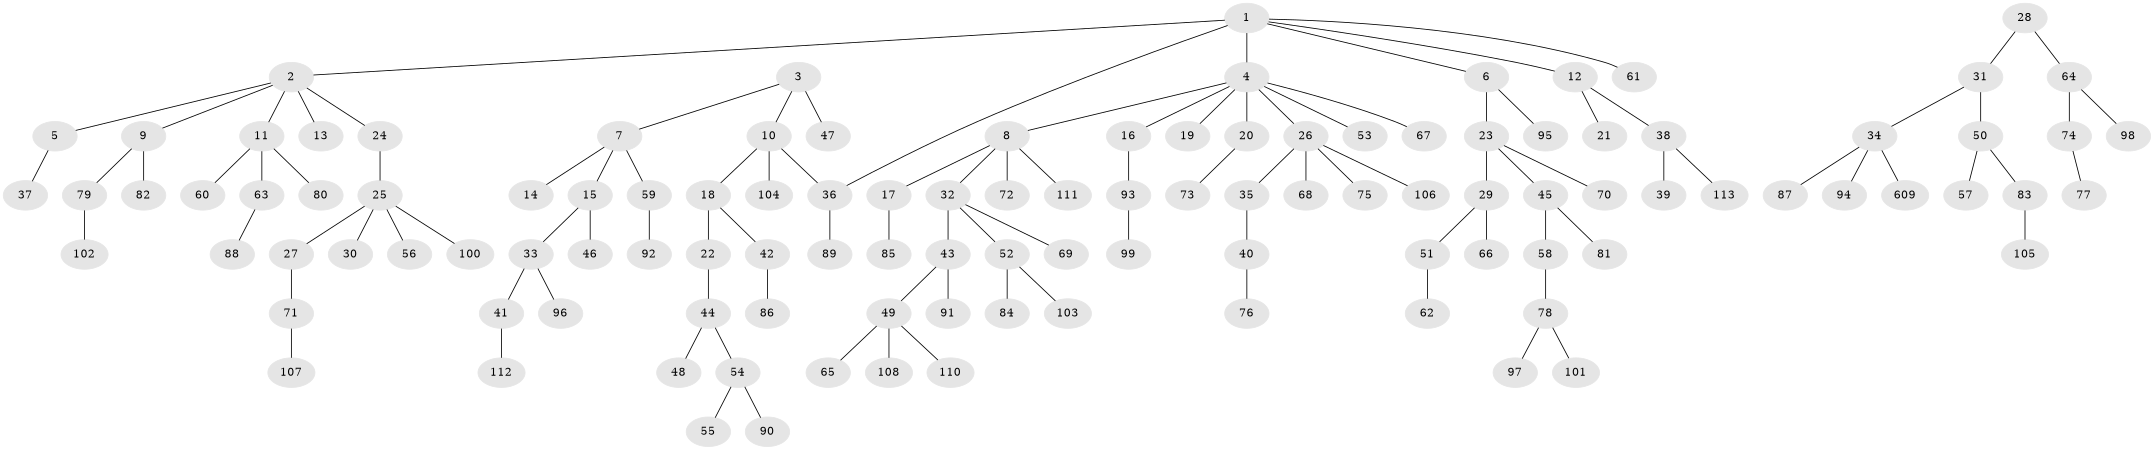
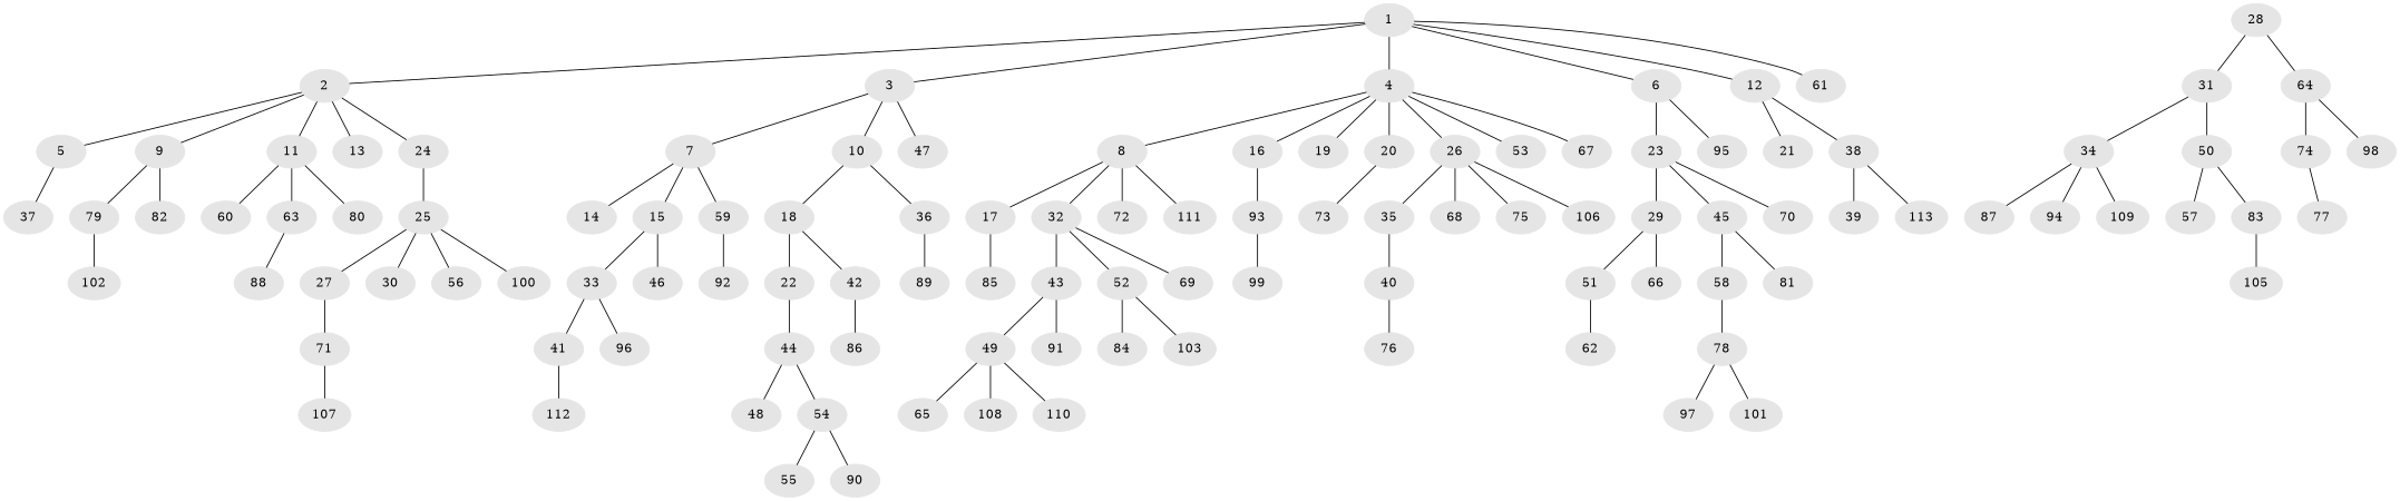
  graph {
    node [color=gray90 style=filled]
    1
    2
    3
    4
    6
    12
    61
    5
    9
    11
    13
    24
    7
    10
    47
    8
    16
    19
    20
    26
    53
    67
    23
    95
    21
    38
    37
    79
    82
    60
    63
    80
    25
    14
    15
    59
    18
    36
-   104
    17
    32
    72
    111
    93
    73
    35
    68
    75
    106
    29
    45
    70
    33
    46
    92
    85
    43
    52
    69
    102
    22
    42
    89
    88
    39
    113
    41
    96
    99
    44
    28
    31
    64
    86
    48
    54
    51
    66
    58
    81
    27
    30
    56
    100
    71
    40
    107
    34
    50
    74
    98
    62
    87
    94
-   109 [label=609]
+   109
    57
    83
    49
    91
    84
    103
    112
    76
    65
    108
    110
    55
    90
    78
    105
    97
    101
    77
    1 -- 2
-   1 -- 36
+   1 -- 3
    1 -- 4
    1 -- 6
    1 -- 12
    1 -- 61
    2 -- 5
    2 -- 9
    2 -- 11
    2 -- 13
    2 -- 24
    3 -- 7
    3 -- 10
    3 -- 47
    4 -- 8
    4 -- 16
    4 -- 19
    4 -- 20
    4 -- 26
    4 -- 53
    4 -- 67
    6 -- 23
    6 -- 95
    12 -- 21
    12 -- 38
    5 -- 37
    9 -- 79
    9 -- 82
    11 -- 60
    11 -- 63
    11 -- 80
    24 -- 25
    7 -- 14
    7 -- 15
    7 -- 59
    10 -- 18
    10 -- 36
-   10 -- 104
    8 -- 17
    8 -- 32
    8 -- 72
    8 -- 111
    16 -- 93
    20 -- 73
    26 -- 35
    26 -- 68
    26 -- 75
    26 -- 106
    23 -- 29
    23 -- 45
    23 -- 70
    38 -- 39
    38 -- 113
    79 -- 102
    63 -- 88
    25 -- 27
    25 -- 30
    25 -- 56
    25 -- 100
    15 -- 33
    15 -- 46
    59 -- 92
    18 -- 22
    18 -- 42
    36 -- 89
    17 -- 85
    32 -- 43
    32 -- 52
    32 -- 69
    93 -- 99
    35 -- 40
    29 -- 51
    29 -- 66
    45 -- 58
    45 -- 81
    33 -- 41
    33 -- 96
    43 -- 49
    43 -- 91
    52 -- 84
    52 -- 103
    22 -- 44
    42 -- 86
    41 -- 112
    44 -- 48
    44 -- 54
    28 -- 31
    28 -- 64
    31 -- 34
    31 -- 50
    64 -- 74
    64 -- 98
    54 -- 55
    54 -- 90
    51 -- 62
    58 -- 78
    27 -- 71
    71 -- 107
    40 -- 76
    34 -- 87
    34 -- 94
    34 -- 109
    50 -- 57
    50 -- 83
    74 -- 77
    83 -- 105
    49 -- 65
    49 -- 108
    49 -- 110
    78 -- 97
    78 -- 101
  }
